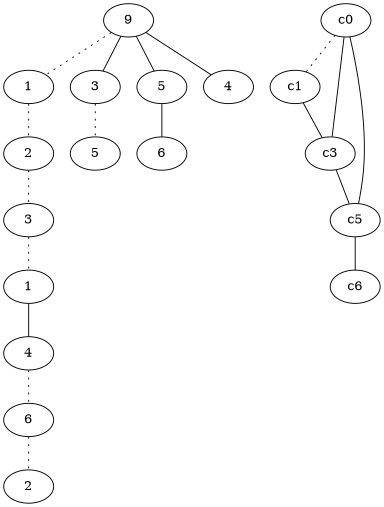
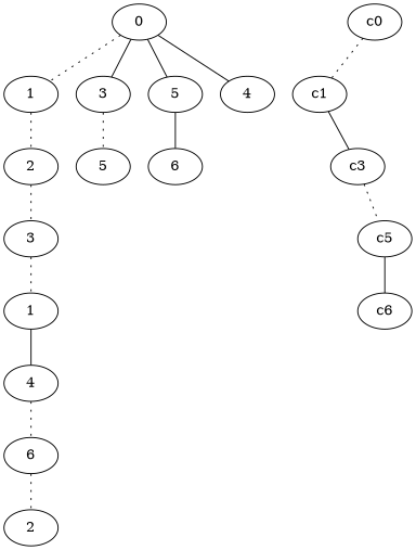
  graph {
    edge [style=dotted]
-   n1 [label=9]
+   n1 [label=0]
    n2 [label=1]
    n3 [label=3]
    n4 [label=5]
    n5 [label=4]
    n6 [label=2]
    n7 [label=5]
    n8 [label=6]
    n9 [label=3]
    n10 [label=1]
    n11 [label=4]
    n12 [label=6]
    n13 [label=2]
    c0
    c1
    c3
    c5
    c6
    n1 -- n2
    n1 -- n3 [style=""]
    n1 -- n4 [style=""]
    n1 -- n5 [style=""]
    n2 -- n6
    n3 -- n7
    n4 -- n8 [style=""]
    n6 -- n9
    n9 -- n10
    n10 -- n11 [style=""]
    n11 -- n12
    n12 -- n13
    c0 -- c1
-   c0 -- c3 [style=""]
-   c0 -- c5 [style=""]
    c1 -- c3 [style=solid]
-   c3 -- c5 [style=solid]
+   c3 -- c5
    c5 -- c6 [style=""]
  }
